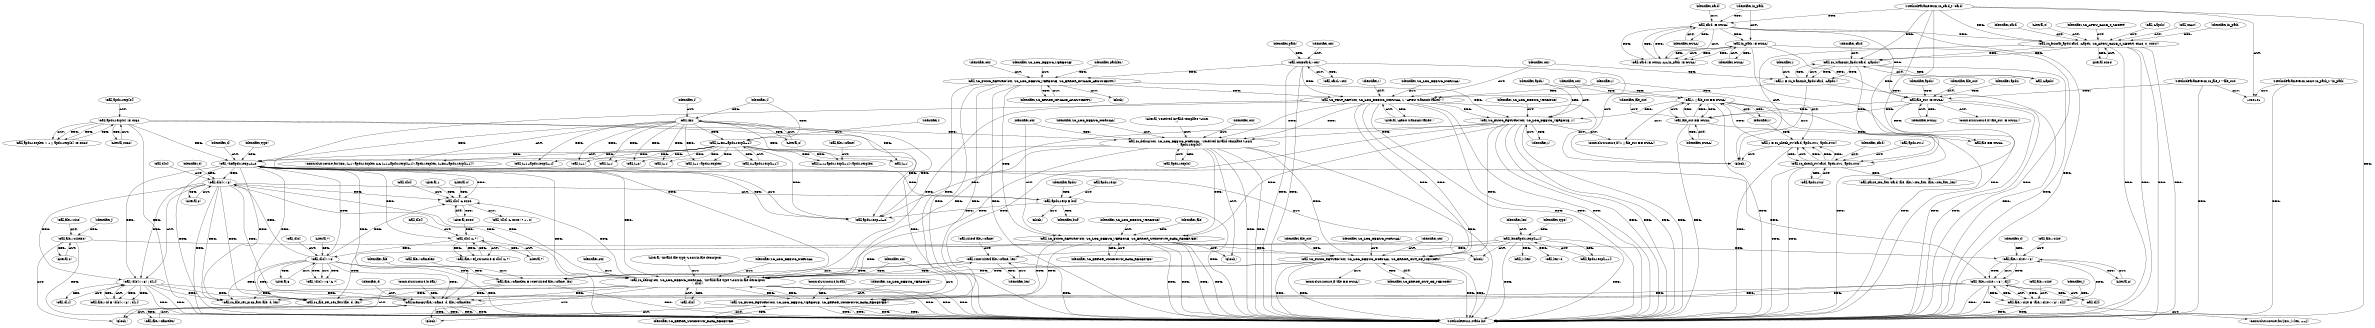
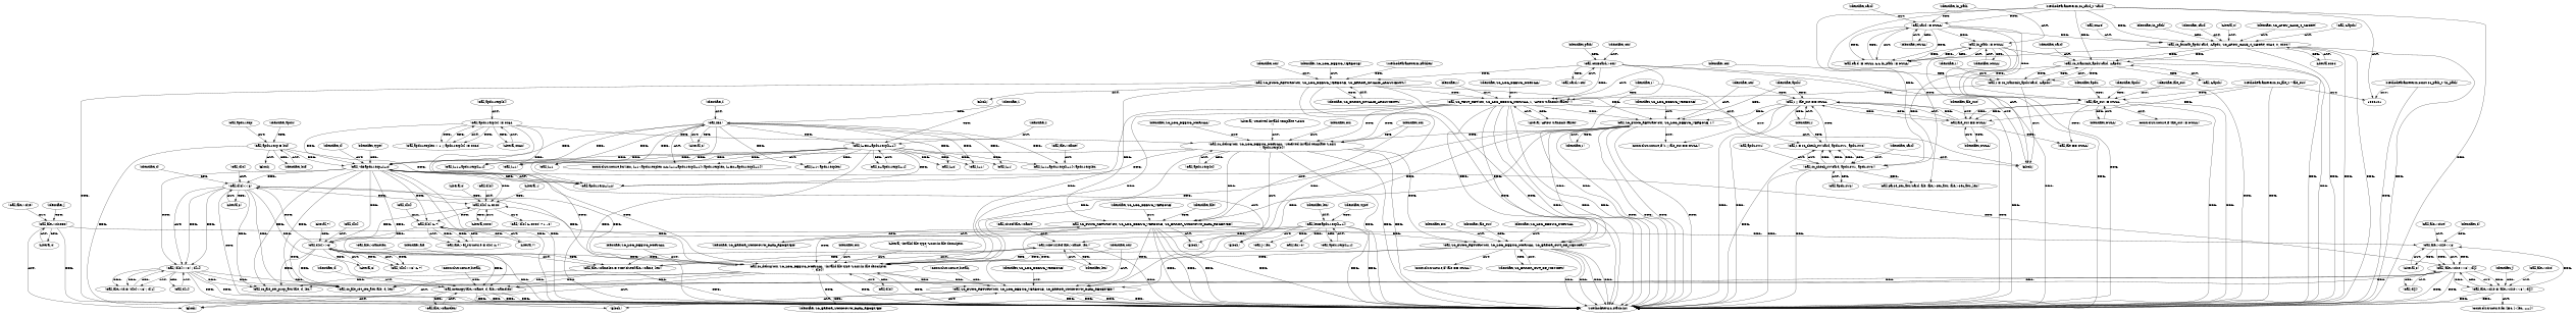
  digraph {
    n1 [label="(Call,memcpy(file->name, d, file->namelen))"]
    n2 [label="(Block,)"]
    n3 [label="(MethodReturn,static int)"]
    n4 [label="(Call,file->namelen)"]
    n5 [label="(Call,(file->size<<8) | d[j])"]
    n6 [label="(Call,file->size = (file->size<<8) | d[j])"]
    n7 [label="(Call,sc_file_set_sec_attr(file, d, len))"]
    n8 [label="(Call,sc_file_set_prop_attr(file, d, len))"]
    n9 [label="(Call,d[j])"]
    n10 [label="(Call,file->size<<8)"]
    n11 [label="(ControlStructure,for(j=0; j<len; ++j))"]
    n12 [label="(Literal,8)"]
    n13 [label="(Call,file->size=0)"]
    n14 [label="(Literal,0)"]
    n15 [label="(Call,*d=apdu.resp+i+2)"]
    n16 [label="(Call,(d[0]<<8) | d[1])"]
    n17 [label="(Call,d[0]<<8)"]
    n18 [label="(Call,d[0]>>3)"]
    n19 [label="(Call,d[0] & 7)"]
    n20 [label="(Call,d[0] & 0x40)"]
    n21 [label="(Call,sc_debug(ctx, SC_LOG_DEBUG_NORMAL, \"invalid file type %02X in file descriptor\n\", d[0]))"]
    n22 [label="(Call,apdu.resp+i+2)"]
    n23 [label="(Block,)"]
    n24 [label="(Call,d[1])"]
    n25 [label="(Call,file->id = (d[0]<<8) | d[1])"]
    n26 [label="(Literal,8)"]
    n27 [label="(Call,(d[0]>>3) & 7)"]
    n28 [label="(Literal,3)"]
    n29 [label="(Call,file->ef_structure = d[0] & 7)"]
    n30 [label="(Literal,7)"]
    n31 [label="(Literal,0x40)"]
    n32 [label="(Call,(d[0] & 0x40) ? 1 : 0)"]
    n33 [label="(Call,SC_FUNC_RETURN(ctx, SC_LOG_DEBUG_VERBOSE, SC_ERROR_UNKNOWN_DATA_RECEIVED))"]
    n34 [label="(Block,)"]
    n35 [label="(Call,d[0])"]
    n36 [label="(Call,apdu.resp = buf)"]
    n37 [label="(Block,)"]
    n38 [label="(Identifier,buf)"]
    n39 [label="(Call,sc_debug(ctx, SC_LOG_DEBUG_NORMAL, \"received invalid template %02X\n\", apdu.resp[0]))"]
    n40 [label="(Call,SC_FUNC_RETURN(ctx, SC_LOG_DEBUG_NORMAL, SC_ERROR_OUT_OF_MEMORY))"]
    n41 [label="(Call,SC_FUNC_RETURN(ctx, SC_LOG_DEBUG_VERBOSE, SC_ERROR_UNKNOWN_DATA_RECEIVED))"]
    n42 [label="(Call,apdu.resp[0])"]
    n43 [label="(Block,)"]
    n44 [label="(ControlStructure,if (file == NULL))"]
    n45 [label="(Identifier,SC_ERROR_OUT_OF_MEMORY)"]
    n46 [label="(Identifier,SC_ERROR_UNKNOWN_DATA_RECEIVED)"]
    n47 [label="(Call,SC_TEST_RET(ctx, SC_LOG_DEBUG_NORMAL, r, \"APDU transmit failed\"))"]
    n48 [label="(Call,SC_FUNC_RETURN(ctx, SC_LOG_DEBUG_VERBOSE, r))"]
    n49 [label="(Literal,\"APDU transmit failed\")"]
    n50 [label="(Block,)"]
    n51 [label="(Identifier,r)"]
    n52 [label="(ControlStructure,if (r || file_out == NULL))"]
    n53 [label="(Call,ctx=card->ctx)"]
    n54 [label="(Call,SC_FUNC_RETURN(ctx, SC_LOG_DEBUG_VERBOSE, SC_ERROR_INVALID_ARGUMENTS))"]
    n55 [label="(Call,card->ctx)"]
    n56 [label="(Block,)"]
    n57 [label="(Identifier,SC_ERROR_INVALID_ARGUMENTS)"]
    n58 [label="(Identifier,SC_ERROR_UNKNOWN_DATA_RECEIVED)"]
    n59 [label="(Call,r = sc_transmit_apdu(card, &apdu))"]
    n60 [label="(Call,sc_transmit_apdu(card, &apdu))"]
    n61 [label="(Call,sc_check_sw(card, apdu.sw1, apdu.sw2))"]
    n62 [label="(Call,&apdu)"]
    n63 [label="(Call,parse_sec_attr(card, file, file->sec_attr, file->sec_attr_len))"]
    n64 [label="(Call,r = sc_check_sw(card, apdu.sw1, apdu.sw2))"]
    n65 [label="(Call,apdu.sw2)"]
    n66 [label="(Call,sc_format_apdu(card, &apdu, SC_APDU_CASE_4_SHORT, 0xA4, 0, 0x04))"]
    n67 [label="(Literal,0x04)"]
    n68 [label="(Call,card != NULL)"]
    n69 [label="(Call,file_out != NULL)"]
    n70 [label="(Call,in_path != NULL)"]
    n71 [label="(Call,card != NULL && in_path != NULL)"]
    n72 [label="(Identifier,NULL)"]
    n73 [label="(Call,file_out == NULL)"]
    n74 [label="(Call,file == NULL)"]
    n75 [label="(Identifier,NULL)"]
    n76 [label="(ControlStructure,if (file_out != NULL))"]
    n77 [label="(Identifier,NULL)"]
    n78 [label="(MethodParameterIn,sc_card_t *card)"]
    1000101
    n80 [label="(Call,r || file_out == NULL)"]
    n81 [label="(Identifier,r)"]
    n82 [label="(Identifier,NULL)"]
    n83 [label="(MethodParameterIn,sc_file_t **file_out)"]
    n84 [label="(MethodParameterIn,const sc_path_t *in_path)"]
    n85 [label="(Call,apdu.resp[0] != 0x62)"]
    n86 [label="(Call,apdu.resplen < 1 || apdu.resp[0] != 0x62)"]
    n87 [label="(Literal,0x62)"]
    n88 [label="(Call,i=2)"]
    n89 [label="(Call,i+=2+apdu.resp[i+1])"]
    n90 [label="(Literal,2)"]
    n91 [label="(Call,i+1)"]
    n92 [label="(Call,i+1)"]
    n93 [label="(Call,i+1)"]
    n94 [label="(ControlStructure,for(i=2; i+1<apdu.resplen && i+1+apdu.resp[i+1]<apdu.resplen; i+=2+apdu.resp[i+1]))"]
    n95 [label="(Call,i+1<apdu.resplen)"]
    n96 [label="(Call,i+2)"]
    n97 [label="(Call,i+1+apdu.resp[i+1]<apdu.resplen)"]
    n98 [label="(Call,i+1+apdu.resp[i+1])"]
    n99 [label="(Call,i+1)"]
    n100 [label="(Call,2+apdu.resp[i+1])"]
    n101 [label="(Call,file->namelen = MIN(sizeof file->name, len))"]
    n102 [label="(Call,MIN(sizeof file->name, len))"]
    n103 [label="(Identifier,len)"]
    n104 [label="(Call,len=apdu.resp[i+1])"]
    n105 [label="(Call,j<len)"]
    n106 [label="(Call,len>0)"]
    n107 [label="(Call,apdu.resp[i+1])"]
    n108 [label="(Identifier,ctx)"]
    n109 [label="(Identifier,card)"]
    n110 [label="(Identifier,SC_LOG_DEBUG_VERBOSE)"]
    n111 [label="(Identifier,apdu)"]
    n112 [label="(Identifier,ctx)"]
    n113 [label="(Identifier,d)"]
    n114 [label="(Identifier,in_path)"]
    n115 [label="(Call,d[0])"]
    n116 [label="(Identifier,path)"]
    n117 [label="(Call,apdu.resp)"]
    n118 [label="(Identifier,d)"]
    n119 [label="(Identifier,file)"]
    n120 [label="(Call,file->size)"]
    n121 [label="(Identifier,type)"]
    n122 [label="(Call,file->size)"]
    n123 [label="(Identifier,card)"]
    n124 [label="(Identifier,ctx)"]
    n125 [label="(Identifier,d)"]
    n126 [label="(Call,file->name)"]
    n127 [label="(Call,0xA4)"]
    n128 [label="(Identifier,len)"]
    n129 [label="(Identifier,apdu)"]
    n130 [label="(Identifier,ctx)"]
    n131 [label="(Identifier,file_out)"]
    n132 [label="(Identifier,in_path)"]
    n133 [label="(Call,apdu.resp[0])"]
    n134 [label="(Identifier,i)"]
    n135 [label="(Identifier,d)"]
    n136 [label="(Identifier,i)"]
    n137 [label="(Identifier,card)"]
    n138 [label="(Identifier,SC_LOG_DEBUG_VERBOSE)"]
    n139 [label="(Literal,0)"]
    n140 [label="(Identifier,ctx)"]
    n141 [label="(Identifier,SC_LOG_DEBUG_NORMAL)"]
    n142 [label="(Identifier,r)"]
-   n143 [label="(Identifier,pathlen)"]
+   n143 [label="(MethodParameterIn,pathlen)"]
    n144 [label="(Identifier,card)"]
    n145 [label="(Identifier,type)"]
    n146 [label="(ControlStructure,break;)"]
    n147 [label="(Identifier,SC_APDU_CASE_4_SHORT)"]
    n148 [label="(Literal,\"invalid file type %02X in file descriptor\n\")"]
    n149 [label="(Identifier,ctx)"]
    n150 [label="(Call,file->namelen)"]
    n151 [label="(Identifier,r)"]
    n152 [label="(Identifier,file)"]
    n153 [label="(Identifier,apdu)"]
    n154 [label="(Identifier,apdu)"]
    n155 [label="(Identifier,SC_LOG_DEBUG_NORMAL)"]
    n156 [label="(Call,file->size)"]
    n157 [label="(Identifier,j)"]
    n158 [label="(Identifier,file_out)"]
    n159 [label="(Literal,\"received invalid template %02X\n\")"]
    n160 [label="(Call,d[0])"]
    n161 [label="(Literal,1)"]
    n162 [label="(Call,&apdu)"]
    n163 [label="(Identifier,ctx)"]
    n164 [label="(Identifier,SC_LOG_DEBUG_VERBOSE)"]
    n165 [label="(Literal,0)"]
    n166 [label="(Call,sizeof file->name)"]
    n167 [label="(Literal,7)"]
    n168 [label="(ControlStructure,break;)"]
    n169 [label="(Identifier,i)"]
    n170 [label="(Call,d[0])"]
    n171 [label="(Identifier,file_out)"]
    n172 [label="(Identifier,r)"]
    n173 [label="(Identifier,ctx)"]
    n174 [label="(Call,d[0])"]
    n175 [label="(Identifier,SC_LOG_DEBUG_NORMAL)"]
    n176 [label="(Identifier,ctx)"]
    n177 [label="(Identifier,SC_LOG_DEBUG_VERBOSE)"]
    n178 [label="(Call,apdu.sw1)"]
    n179 [label="(Identifier,j)"]
    n180 [label="(Identifier,SC_LOG_DEBUG_NORMAL)"]
    n1 -> n2 [label="AST: "]
    n1 -> n3 [label="DDG: "]
    n1 -> n3 [label="DDG: "]
    n1 -> n3 [label="DDG: "]
    n1 -> n3 [label="DDG: "]
    n1 -> n4 [label="CFG: "]
    n4 -> n1 [label="AST: "]
    n5 -> n1 [label="DDG: "]
    n5 -> n3 [label="DDG: "]
    n5 -> n3 [label="DDG: "]
    n5 -> n6 [label="AST: "]
    n5 -> n6 [label="DDG: "]
    n5 -> n6 [label="DDG: "]
    n5 -> n7 [label="DDG: "]
    n5 -> n8 [label="DDG: "]
    n5 -> n9 [label="CFG: "]
    n6 -> n3 [label="DDG: "]
    n6 -> n3 [label="DDG: "]
    n6 -> n5 [label="CFG: "]
    n6 -> n10 [label="DDG: "]
    n6 -> n11 [label="AST: "]
    n9 -> n5 [label="AST: "]
    n10 -> n5 [label="AST: "]
    n10 -> n5 [label="DDG: "]
    n10 -> n5 [label="DDG: "]
    n10 -> n12 [label="CFG: "]
    n12 -> n10 [label="AST: "]
    n13 -> n2 [label="AST: "]
    n13 -> n3 [label="DDG: "]
    n13 -> n10 [label="DDG: "]
    n13 -> n14 [label="CFG: "]
    n14 -> n13 [label="AST: "]
    n15 -> n1 [label="DDG: "]
    n15 -> n3 [label="DDG: "]
    n15 -> n3 [label="DDG: "]
    n15 -> n5 [label="DDG: "]
    n15 -> n7 [label="DDG: "]
    n15 -> n8 [label="DDG: "]
    n15 -> n16 [label="DDG: "]
    n15 -> n17 [label="DDG: "]
    n15 -> n18 [label="DDG: "]
    n15 -> n19 [label="DDG: "]
    n15 -> n20 [label="DDG: "]
    n15 -> n21 [label="DDG: "]
    n15 -> n22 [label="CFG: "]
    n15 -> n23 [label="AST: "]
    n16 -> n1 [label="DDG: "]
    n16 -> n3 [label="DDG: "]
    n16 -> n3 [label="DDG: "]
    n16 -> n7 [label="DDG: "]
    n16 -> n8 [label="DDG: "]
    n16 -> n24 [label="CFG: "]
    n16 -> n25 [label="AST: "]
    n16 -> n25 [label="DDG: "]
    n16 -> n25 [label="DDG: "]
    n17 -> n1 [label="DDG: "]
    n17 -> n3 [label="DDG: "]
    n17 -> n7 [label="DDG: "]
    n17 -> n8 [label="DDG: "]
    n17 -> n16 [label="AST: "]
    n17 -> n16 [label="DDG: "]
    n17 -> n16 [label="DDG: "]
    n17 -> n20 [label="DDG: "]
    n17 -> n21 [label="DDG: "]
    n17 -> n26 [label="CFG: "]
    n18 -> n1 [label="DDG: "]
    n18 -> n3 [label="DDG: "]
    n18 -> n7 [label="DDG: "]
    n18 -> n8 [label="DDG: "]
    n18 -> n17 [label="DDG: "]
    n18 -> n20 [label="DDG: "]
    n18 -> n21 [label="DDG: "]
    n18 -> n27 [label="AST: "]
    n18 -> n27 [label="DDG: "]
    n18 -> n27 [label="DDG: "]
    n18 -> n28 [label="CFG: "]
    n19 -> n18 [label="DDG: "]
    n19 -> n29 [label="AST: "]
    n19 -> n29 [label="DDG: "]
    n19 -> n29 [label="DDG: "]
    n19 -> n30 [label="CFG: "]
-   n31 -> n19 [label="DDG: "]
+   n20 -> n19 [label="DDG: "]
    n20 -> n31 [label="CFG: "]
    n20 -> n32 [label="AST: "]
    n21 -> n1 [label="DDG: "]
    n21 -> n3 [label="DDG: "]
    n21 -> n3 [label="DDG: "]
    n21 -> n3 [label="DDG: "]
    n21 -> n7 [label="DDG: "]
    n21 -> n8 [label="DDG: "]
    n21 -> n17 [label="DDG: "]
    n21 -> n20 [label="DDG: "]
    n21 -> n33 [label="DDG: "]
    n21 -> n34 [label="AST: "]
    n21 -> n35 [label="CFG: "]
    n22 -> n15 [label="AST: "]
    n24 -> n16 [label="AST: "]
    n25 -> n16 [label="CFG: "]
    n26 -> n17 [label="AST: "]
    n28 -> n18 [label="AST: "]
    n29 -> n19 [label="CFG: "]
    n30 -> n19 [label="AST: "]
    n31 -> n20 [label="AST: "]
    n33 -> n3 [label="DDG: "]
    n33 -> n3 [label="DDG: "]
    n33 -> n3 [label="DDG: "]
    n33 -> n3 [label="DDG: "]
    n33 -> n21 [label="DDG: "]
    n33 -> n34 [label="AST: "]
    n33 -> n58 [label="CFG: "]
    n35 -> n21 [label="AST: "]
    n36 -> n3 [label="DDG: "]
    n36 -> n15 [label="DDG: "]
    n36 -> n22 [label="DDG: "]
    n36 -> n37 [label="AST: "]
    n36 -> n38 [label="CFG: "]
-   n17 -> n36 [label="AST: "]
+   n38 -> n36 [label="AST: "]
    n39 -> n3 [label="DDG: "]
    n39 -> n3 [label="DDG: "]
    n39 -> n3 [label="DDG: "]
    n39 -> n15 [label="DDG: "]
    n39 -> n21 [label="DDG: "]
    n39 -> n22 [label="DDG: "]
    n39 -> n40 [label="DDG: "]
    n39 -> n41 [label="DDG: "]
    n39 -> n42 [label="CFG: "]
    n39 -> n43 [label="AST: "]
    n40 -> n3 [label="DDG: "]
    n40 -> n3 [label="DDG: "]
    n40 -> n3 [label="DDG: "]
    n40 -> n3 [label="DDG: "]
    n40 -> n21 [label="DDG: "]
    n40 -> n21 [label="DDG: "]
    n40 -> n44 [label="AST: "]
    n40 -> n45 [label="CFG: "]
    n41 -> n3 [label="DDG: "]
    n41 -> n3 [label="DDG: "]
    n41 -> n3 [label="DDG: "]
    n41 -> n3 [label="DDG: "]
    n41 -> n21 [label="DDG: "]
    n41 -> n33 [label="DDG: "]
    n41 -> n33 [label="DDG: "]
    n41 -> n40 [label="DDG: "]
    n41 -> n43 [label="AST: "]
    n41 -> n46 [label="CFG: "]
    n42 -> n39 [label="AST: "]
    n45 -> n40 [label="AST: "]
    n46 -> n41 [label="AST: "]
    n47 -> n3 [label="DDG: "]
    n47 -> n3 [label="DDG: "]
    n47 -> n3 [label="DDG: "]
    n47 -> n21 [label="DDG: "]
    n47 -> n21 [label="DDG: "]
    n47 -> n39 [label="DDG: "]
    n47 -> n39 [label="DDG: "]
    n47 -> n40 [label="DDG: "]
    n47 -> n40 [label="DDG: "]
    n47 -> n48 [label="DDG: "]
    n47 -> n49 [label="CFG: "]
    n47 -> n50 [label="AST: "]
    n48 -> n3 [label="DDG: "]
    n48 -> n3 [label="DDG: "]
    n48 -> n3 [label="DDG: "]
    n48 -> n3 [label="DDG: "]
    n48 -> n21 [label="DDG: "]
    n48 -> n33 [label="DDG: "]
    n48 -> n39 [label="DDG: "]
    n48 -> n40 [label="DDG: "]
    n48 -> n41 [label="DDG: "]
    n48 -> n51 [label="CFG: "]
    n48 -> n52 [label="AST: "]
    n49 -> n47 [label="AST: "]
    n51 -> n48 [label="AST: "]
    n53 -> n3 [label="DDG: "]
    n53 -> n3 [label="DDG: "]
    n53 -> n47 [label="DDG: "]
    n53 -> n50 [label="AST: "]
    n53 -> n54 [label="DDG: "]
    n53 -> n55 [label="CFG: "]
    n54 -> n3 [label="DDG: "]
    n54 -> n3 [label="DDG: "]
    n54 -> n3 [label="DDG: "]
    n54 -> n33 [label="DDG: "]
    n54 -> n41 [label="DDG: "]
    n54 -> n47 [label="DDG: "]
    n54 -> n48 [label="DDG: "]
    n54 -> n56 [label="AST: "]
    n54 -> n57 [label="CFG: "]
    n55 -> n53 [label="AST: "]
    n57 -> n54 [label="AST: "]
    n58 -> n33 [label="AST: "]
    n59 -> n3 [label="DDG: "]
    n59 -> n47 [label="DDG: "]
    n59 -> n50 [label="AST: "]
    n59 -> n60 [label="CFG: "]
    n60 -> n3 [label="DDG: "]
    n60 -> n59 [label="AST: "]
    n60 -> n59 [label="DDG: "]
    n60 -> n59 [label="DDG: "]
    n60 -> n61 [label="DDG: "]
    n60 -> n62 [label="CFG: "]
    n61 -> n3 [label="DDG: "]
    n61 -> n3 [label="DDG: "]
    n61 -> n63 [label="DDG: "]
    n61 -> n64 [label="AST: "]
    n61 -> n64 [label="DDG: "]
    n61 -> n64 [label="DDG: "]
    n61 -> n64 [label="DDG: "]
    n61 -> n65 [label="CFG: "]
    n62 -> n60 [label="AST: "]
    n64 -> n3 [label="DDG: "]
    n64 -> n50 [label="AST: "]
    n64 -> n61 [label="CFG: "]
    n64 -> n80 [label="DDG: "]
    n65 -> n61 [label="AST: "]
    n66 -> n3 [label="DDG: "]
    n66 -> n3 [label="DDG: "]
    n66 -> n3 [label="DDG: "]
    n66 -> n3 [label="DDG: "]
    n66 -> n50 [label="AST: "]
    n66 -> n60 [label="DDG: "]
    n66 -> n60 [label="DDG: "]
    n66 -> n67 [label="CFG: "]
    n67 -> n66 [label="AST: "]
    n68 -> n3 [label="DDG: "]
    n68 -> n66 [label="DDG: "]
    n68 -> n69 [label="DDG: "]
    n68 -> n70 [label="DDG: "]
    n68 -> n71 [label="AST: "]
    n68 -> n71 [label="DDG: "]
    n68 -> n71 [label="DDG: "]
    n68 -> n72 [label="CFG: "]
    n69 -> n3 [label="DDG: "]
    n69 -> n3 [label="DDG: "]
    n69 -> n73 [label="DDG: "]
    n69 -> n73 [label="DDG: "]
    n69 -> n74 [label="DDG: "]
    n69 -> n75 [label="CFG: "]
    n69 -> n76 [label="AST: "]
    n70 -> n3 [label="DDG: "]
    n70 -> n3 [label="DDG: "]
    n70 -> n69 [label="DDG: "]
    n70 -> n71 [label="AST: "]
    n70 -> n71 [label="DDG: "]
    n70 -> n71 [label="DDG: "]
    n70 -> n77 [label="CFG: "]
    n71 -> n68 [label="CFG: "]
    n71 -> n70 [label="CFG: "]
    n72 -> n68 [label="AST: "]
    n73 -> n3 [label="DDG: "]
    n73 -> n74 [label="DDG: "]
    n73 -> n80 [label="AST: "]
    n73 -> n80 [label="DDG: "]
    n73 -> n80 [label="DDG: "]
    n73 -> n82 [label="CFG: "]
    n75 -> n69 [label="AST: "]
    n77 -> n70 [label="AST: "]
    n78 -> n3 [label="DDG: "]
    n78 -> n60 [label="DDG: "]
    n78 -> n61 [label="DDG: "]
    n78 -> n63 [label="DDG: "]
    n78 -> n66 [label="DDG: "]
    n78 -> n68 [label="DDG: "]
    n78 -> 1000101 [label="AST: "]
    n80 -> n3 [label="DDG: "]
    n80 -> n3 [label="DDG: "]
    n80 -> n3 [label="DDG: "]
    n80 -> n48 [label="DDG: "]
    n80 -> n52 [label="AST: "]
    n80 -> n73 [label="CFG: "]
    n80 -> n81 [label="CFG: "]
    n81 -> n64 [label="CFG: "]
    n81 -> n80 [label="AST: "]
    n82 -> n73 [label="AST: "]
    n83 -> n3 [label="DDG: "]
    n83 -> n69 [label="DDG: "]
+   n83 -> n73 [label="DDG: "]
    n83 -> 1000101 [label="AST: "]
    n84 -> n3 [label="DDG: "]
    n84 -> 1000101 [label="AST: "]
    n85 -> n3 [label="DDG: "]
    n85 -> n15 [label="DDG: "]
    n85 -> n22 [label="DDG: "]
    n85 -> n39 [label="DDG: "]
    n85 -> n86 [label="AST: "]
    n85 -> n86 [label="DDG: "]
    n85 -> n86 [label="DDG: "]
    n85 -> n87 [label="CFG: "]
    n86 -> n85 [label="CFG: "]
    n87 -> n85 [label="AST: "]
    n88 -> n15 [label="DDG: "]
    n88 -> n22 [label="DDG: "]
    n88 -> n89 [label="DDG: "]
    n88 -> n90 [label="CFG: "]
    n88 -> n91 [label="DDG: "]
    n88 -> n92 [label="DDG: "]
    n88 -> n93 [label="DDG: "]
    n88 -> n94 [label="AST: "]
    n88 -> n95 [label="DDG: "]
    n88 -> n96 [label="DDG: "]
    n88 -> n97 [label="DDG: "]
    n88 -> n98 [label="DDG: "]
    n88 -> n99 [label="DDG: "]
    n89 -> n3 [label="DDG: "]
    n89 -> n15 [label="DDG: "]
    n89 -> n22 [label="DDG: "]
    n89 -> n91 [label="DDG: "]
    n89 -> n92 [label="DDG: "]
    n89 -> n93 [label="DDG: "]
    n89 -> n94 [label="AST: "]
    n89 -> n95 [label="DDG: "]
    n89 -> n96 [label="DDG: "]
    n89 -> n97 [label="DDG: "]
    n89 -> n98 [label="DDG: "]
    n89 -> n99 [label="DDG: "]
    n89 -> n100 [label="CFG: "]
    n90 -> n88 [label="AST: "]
    n100 -> n89 [label="AST: "]
    n101 -> n1 [label="DDG: "]
    n101 -> n2 [label="AST: "]
    n101 -> n3 [label="DDG: "]
    n101 -> n102 [label="CFG: "]
    n102 -> n3 [label="DDG: "]
    n102 -> n101 [label="AST: "]
    n102 -> n101 [label="DDG: "]
    n102 -> n103 [label="CFG: "]
    n103 -> n102 [label="AST: "]
    n104 -> n3 [label="DDG: "]
    n104 -> n3 [label="DDG: "]
    n104 -> n7 [label="DDG: "]
    n104 -> n23 [label="AST: "]
    n104 -> n102 [label="DDG: "]
    n104 -> n105 [label="DDG: "]
    n104 -> n106 [label="DDG: "]
    n104 -> n107 [label="CFG: "]
    n107 -> n104 [label="AST: "]
    n108 -> n54 [label="AST: "]
    n109 -> n68 [label="AST: "]
    n110 -> n41 [label="AST: "]
    n111 -> n69 [label="CFG: "]
    n112 -> n40 [label="AST: "]
    n113 -> n15 [label="AST: "]
    n114 -> n68 [label="CFG: "]
    n114 -> n70 [label="AST: "]
    n115 -> n17 [label="AST: "]
    n116 -> n53 [label="CFG: "]
    n117 -> n36 [label="AST: "]
    n118 -> n17 [label="CFG: "]
    n119 -> n41 [label="CFG: "]
    n120 -> n13 [label="AST: "]
    n121 -> n104 [label="CFG: "]
    n122 -> n6 [label="AST: "]
    n123 -> n61 [label="AST: "]
    n124 -> n48 [label="AST: "]
    n124 -> n80 [label="CFG: "]
    n125 -> n10 [label="CFG: "]
    n126 -> n97 [label="AST: "]
    n127 -> n66 [label="AST: "]
    n128 -> n104 [label="AST: "]
    n129 -> n69 [label="CFG: "]
    n130 -> n21 [label="CFG: "]
    n130 -> n33 [label="AST: "]
    n131 -> n73 [label="AST: "]
    n132 -> n66 [label="CFG: "]
    n133 -> n85 [label="AST: "]
    n134 -> n89 [label="AST: "]
    n135 -> n1 [label="AST: "]
    n136 -> n88 [label="AST: "]
    n137 -> n66 [label="AST: "]
    n138 -> n54 [label="AST: "]
    n139 -> n66 [label="AST: "]
    n140 -> n21 [label="AST: "]
    n141 -> n39 [label="AST: "]
    n142 -> n59 [label="AST: "]
    n143 -> n54 [label="CFG: "]
    n144 -> n60 [label="AST: "]
    n145 -> n15 [label="CFG: "]
    n146 -> n33 [label="CFG: "]
    n147 -> n66 [label="AST: "]
    n148 -> n21 [label="AST: "]
    n149 -> n47 [label="AST: "]
    n149 -> n59 [label="CFG: "]
    n150 -> n101 [label="AST: "]
    n151 -> n47 [label="CFG: "]
    n151 -> n64 [label="AST: "]
    n152 -> n101 [label="CFG: "]
    n153 -> n48 [label="CFG: "]
    n153 -> n80 [label="CFG: "]
    n154 -> n36 [label="CFG: "]
    n155 -> n21 [label="AST: "]
    n156 -> n10 [label="AST: "]
    n157 -> n6 [label="CFG: "]
    n158 -> n40 [label="CFG: "]
    n159 -> n39 [label="AST: "]
    n160 -> n20 [label="AST: "]
    n161 -> n20 [label="CFG: "]
    n162 -> n66 [label="AST: "]
    n163 -> n39 [label="AST: "]
    n164 -> n33 [label="AST: "]
    n165 -> n20 [label="CFG: "]
    n166 -> n102 [label="AST: "]
    n167 -> n18 [label="CFG: "]
    n168 -> n1 [label="CFG: "]
    n169 -> n88 [label="CFG: "]
    n169 -> n89 [label="CFG: "]
    n170 -> n18 [label="AST: "]
    n171 -> n69 [label="AST: "]
    n172 -> n47 [label="AST: "]
    n173 -> n53 [label="AST: "]
    n174 -> n19 [label="AST: "]
    n175 -> n40 [label="AST: "]
    n176 -> n39 [label="CFG: "]
    n176 -> n41 [label="AST: "]
    n177 -> n48 [label="AST: "]
    n178 -> n61 [label="AST: "]
    n179 -> n13 [label="CFG: "]
    n180 -> n47 [label="AST: "]
  }
